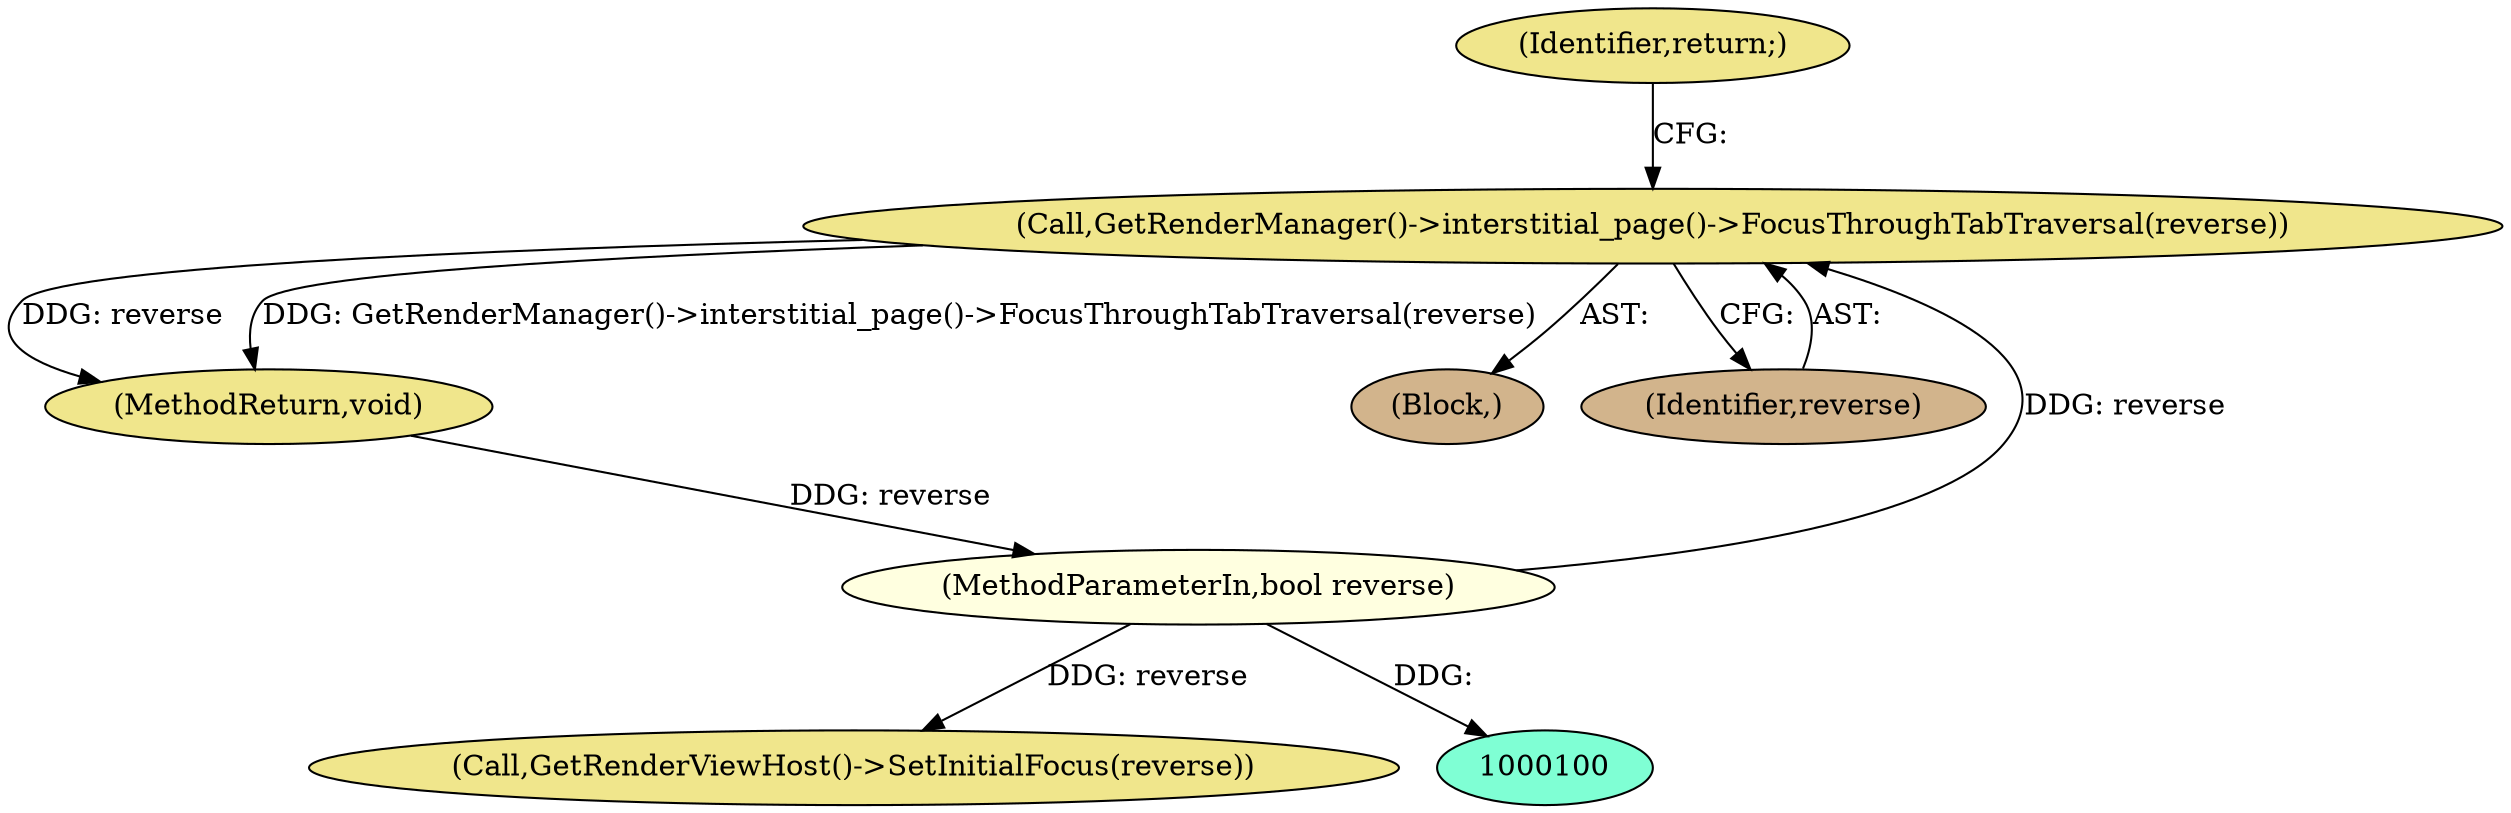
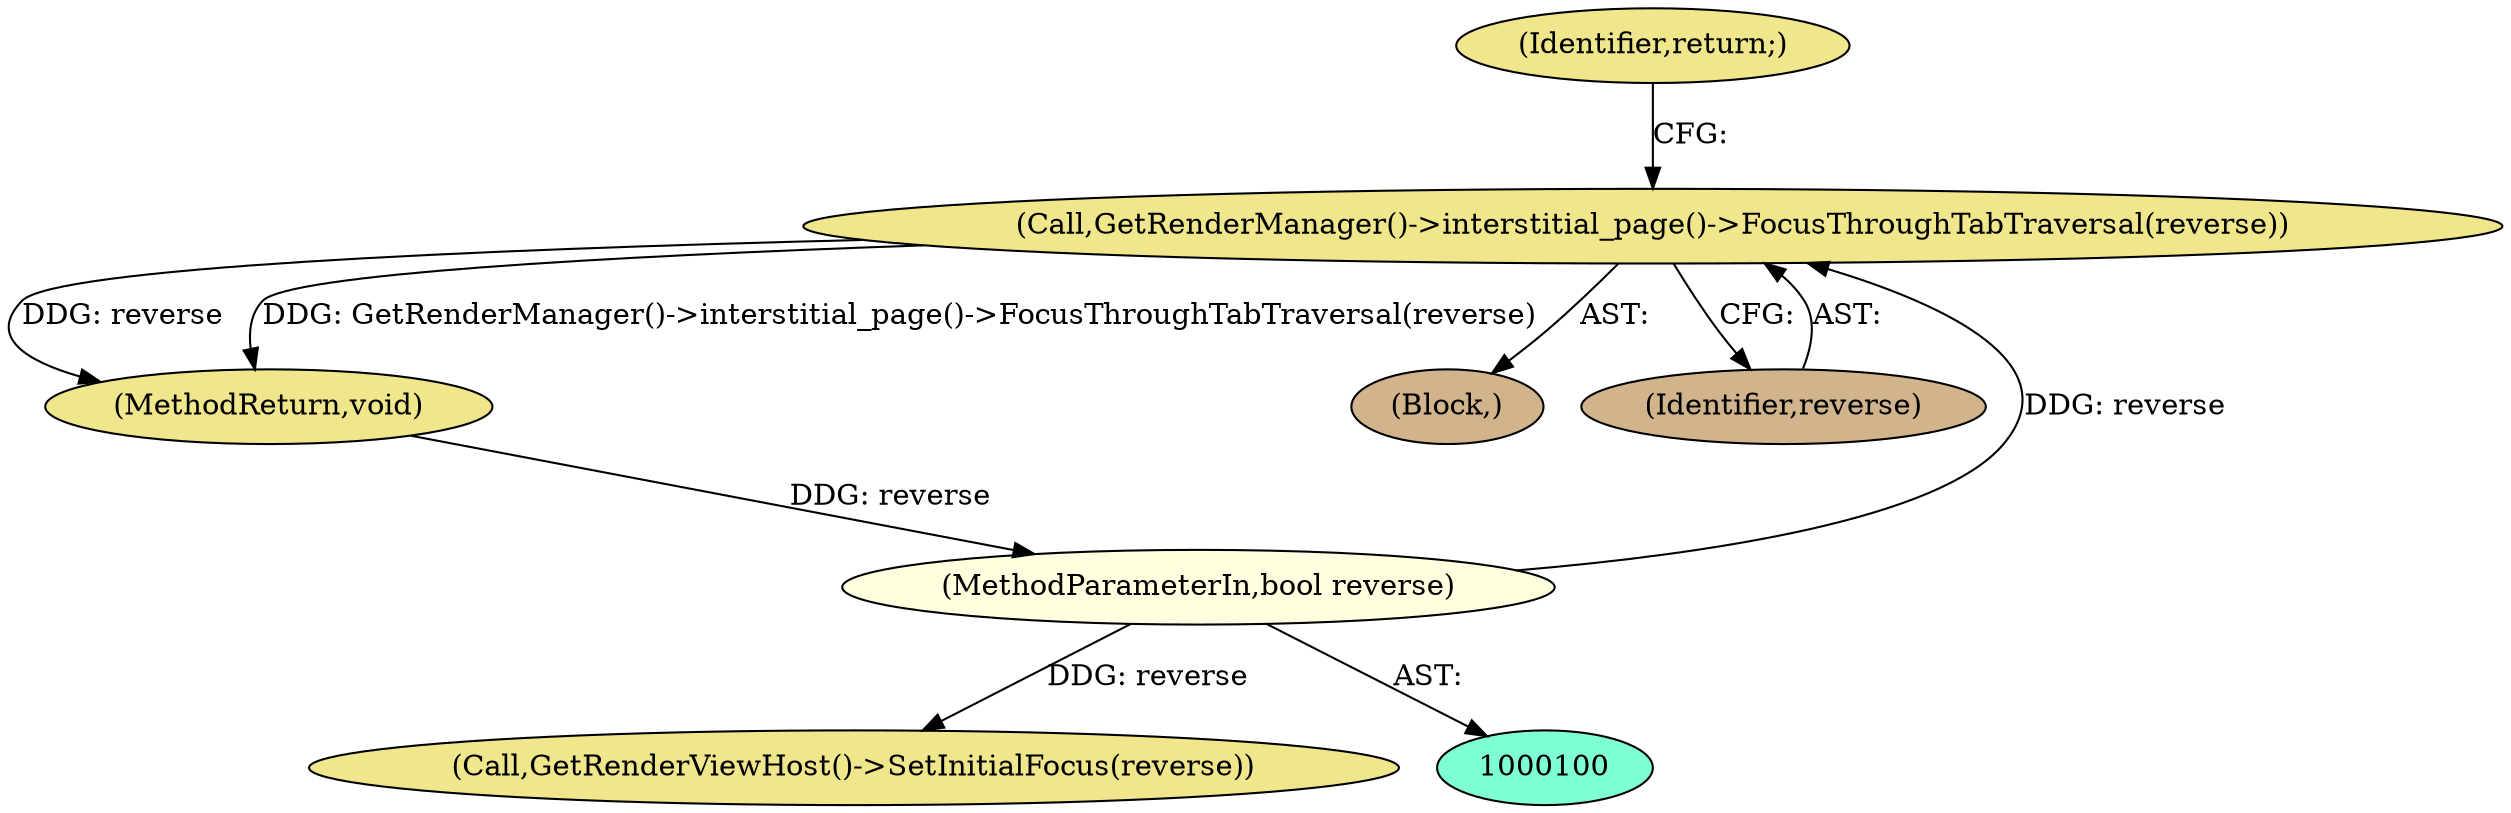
  digraph {
    node [fillcolor=khaki style=filled]
    n1 [label="(Call,GetRenderManager()->interstitial_page()->FocusThroughTabTraversal(reverse))"]
    n2 [label="(MethodReturn,void)"]
    n3 [fillcolor=tan label="(Block,)"]
    n4 [fillcolor=tan label="(Identifier,reverse)"]
    n5 [fillcolor=lightyellow label="(MethodParameterIn,bool reverse)"]
    n6 [label="(Call,GetRenderViewHost()->SetInitialFocus(reverse))"]
    1000100 [fillcolor=aquamarine]
    n8 [label="(Identifier,return;)"]
    n1 -> n2 [label="DDG: reverse"]
    n1 -> n2 [label="DDG: GetRenderManager()->interstitial_page()->FocusThroughTabTraversal(reverse)"]
    n1 -> n3 [label="AST: "]
    n1 -> n4 [label="CFG: "]
    n2 -> n5 [label="DDG: reverse"]
    n4 -> n1 [label="AST: "]
    n5 -> n1 [label="DDG: reverse"]
    n5 -> n6 [label="DDG: reverse"]
-   n5 -> 1000100 [label="DDG: "]
+   n5 -> 1000100 [label="AST: "]
    n8 -> n1 [label="CFG: "]
  }
